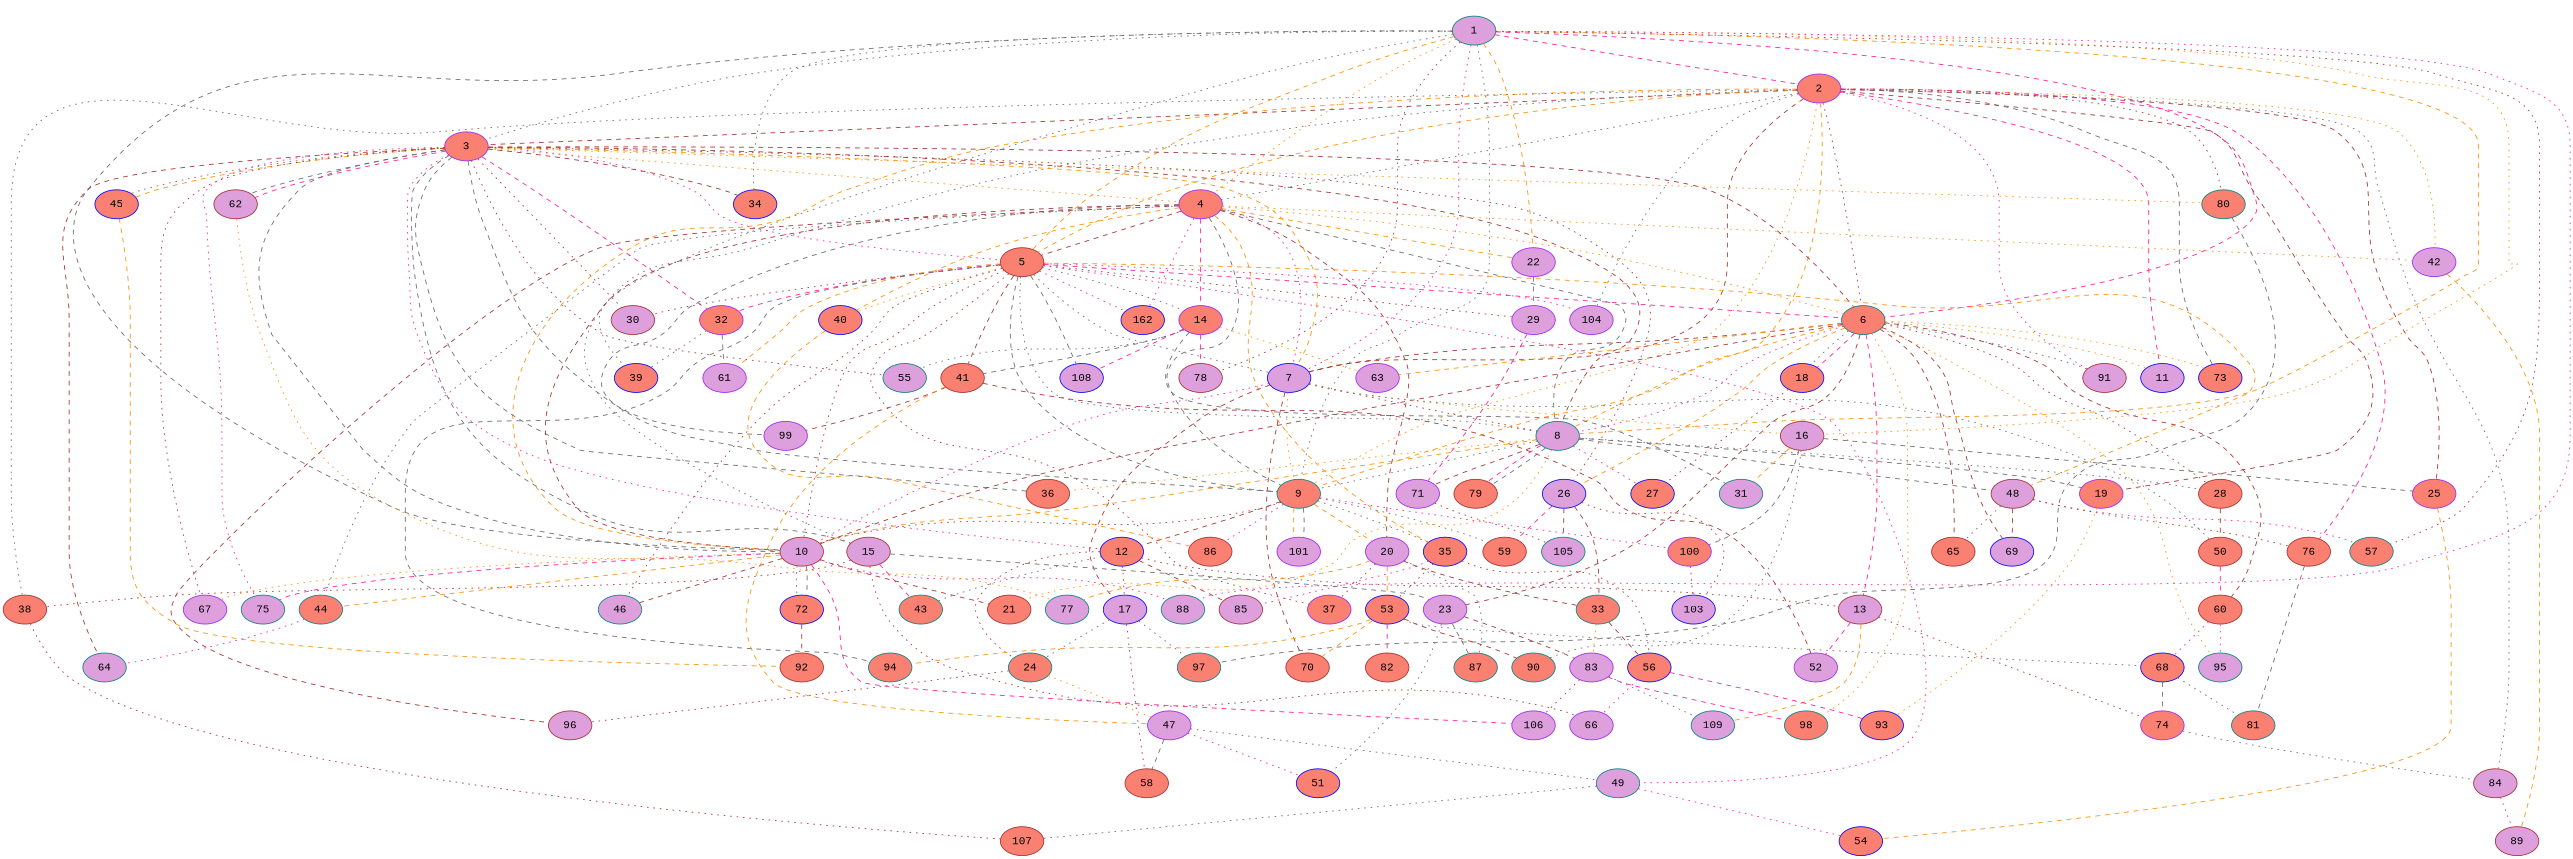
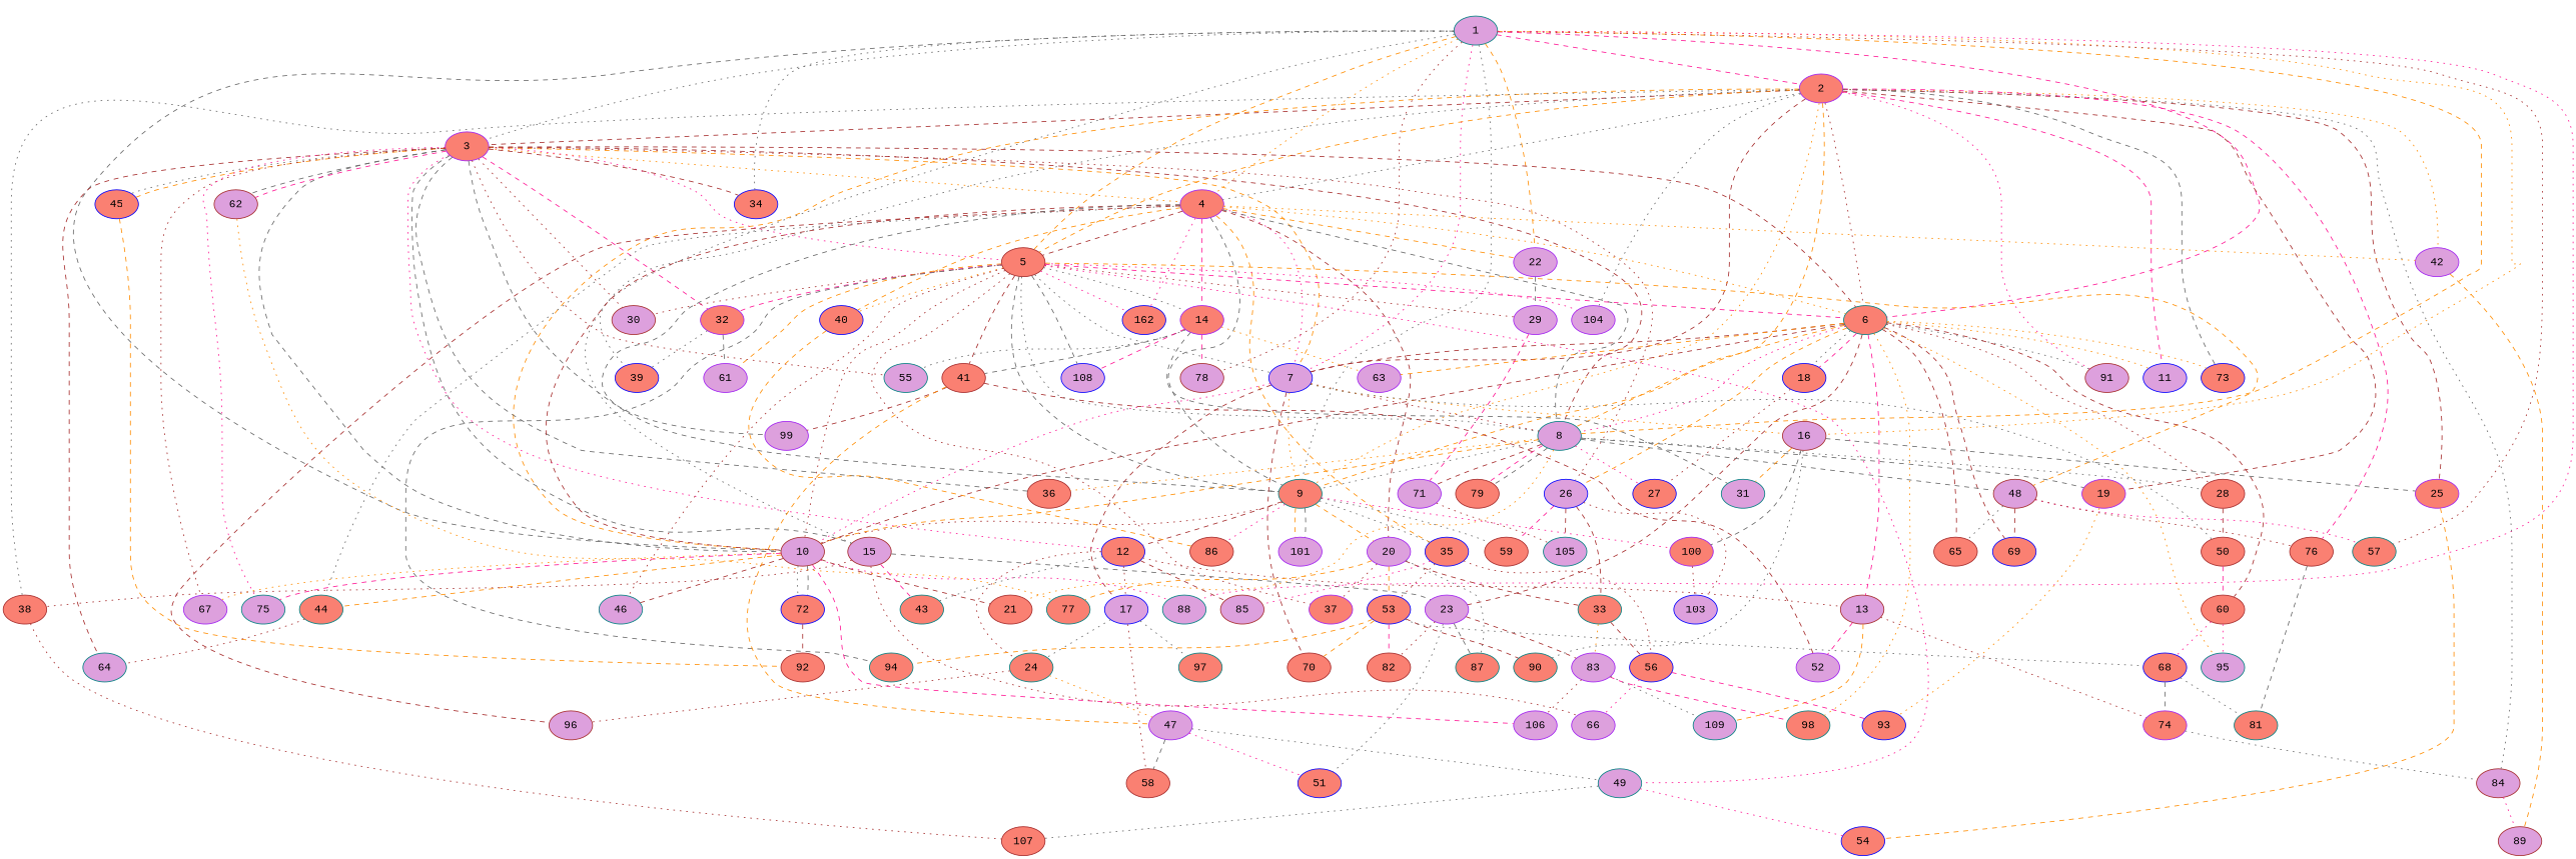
  graph {
    fontname="Liberation Mono"
    node [color=brown fillcolor=salmon fontname="Liberation Mono" style=filled]
    edge [color=brown fontname="Liberation Mono" style=dashed]
    1 [color=teal fillcolor=plum]
    2 [color=purple]
    3 [color=purple]
    4 [color=purple]
    5
    6 [color=teal]
    7 [color=blue fillcolor=plum]
    8 [color=teal fillcolor=plum]
    9 [color=teal]
    10 [fillcolor=plum]
    16 [fillcolor=plum]
    22 [color=purple fillcolor=plum]
    34 [color=blue]
    39 [color=blue]
    57 [color=teal]
    78 [fillcolor=plum]
    88 [color=teal fillcolor=plum]
    11 [color=blue fillcolor=plum]
    15 [fillcolor=plum]
    19 [color=purple]
    25 [color=purple]
    38
    42 [color=purple fillcolor=plum]
    73 [color=blue]
    76
-   80 [color=teal]
    84 [fillcolor=plum]
    91 [fillcolor=plum]
    104 [color=purple fillcolor=plum]
    12 [color=blue]
    26 [color=blue fillcolor=plum]
    30 [fillcolor=plum]
    32 [color=purple]
    36
    45 [color=blue]
    55 [color=teal fillcolor=plum]
    62 [fillcolor=plum]
    64 [color=teal fillcolor=plum]
    67 [color=purple fillcolor=plum]
    75 [color=teal fillcolor=plum]
    14 [color=purple]
    20 [color=purple fillcolor=plum]
    35 [color=blue]
    40 [color=blue]
    44 [color=teal]
    96 [fillcolor=plum]
    99 [color=purple fillcolor=plum]
    n48 [color=blue label=162]
    29 [color=purple fillcolor=plum]
    37 [color=purple]
    41
    46 [color=teal fillcolor=plum]
    48 [fillcolor=plum]
    49 [color=teal fillcolor=plum]
    61 [color=purple fillcolor=plum]
    94 [color=teal]
    108 [color=blue fillcolor=plum]
    13 [fillcolor=plum]
    18 [color=blue]
    23 [color=purple fillcolor=plum]
    28
    60
    63 [color=purple fillcolor=plum]
    65
-   69 [color=blue fillcolor=plum]
+   69 [color=blue]
    95 [color=teal fillcolor=plum]
    98 [color=teal]
    17 [color=blue fillcolor=plum]
    50
    70
    21
    27 [color=blue]
    71 [color=purple fillcolor=plum]
    79
    59
    86
    100 [color=purple]
    101 [color=purple fillcolor=plum]
    72 [color=blue]
    106 [color=purple fillcolor=plum]
    31 [color=teal fillcolor=plum]
    90 [color=teal]
    43 [color=teal]
    66 [color=purple fillcolor=plum]
    93 [color=blue]
    54 [color=blue]
    107
    89 [fillcolor=plum]
    81 [color=teal]
    97 [color=teal]
    24 [color=teal]
    85 [fillcolor=plum]
    33 [color=teal]
    103 [color=blue fillcolor=plum]
    105 [color=teal fillcolor=plum]
    92
-   77 [color=teal fillcolor=plum]
+   77 [color=teal]
    53 [color=blue]
    87 [color=teal]
    56 [color=blue]
    52 [color=purple fillcolor=plum]
    47 [color=purple fillcolor=plum]
    74 [color=purple]
    109 [color=teal fillcolor=plum]
    51 [color=blue]
    82
    83 [color=purple fillcolor=plum]
    68 [color=blue]
    58
    1 -- 2 [color=deeppink]
    1 -- 3 [color=gray40 style=dotted]
    1 -- 4 [color=darkorange style=dotted]
    1 -- 5 [color=darkorange]
    1 -- 6 [color=deeppink]
    1 -- 7 [color=deeppink style=dotted]
    1 -- 8 [color=darkorange]
    1 -- 9 [color=gray40 style=dotted]
    1 -- 10 [color=gray40]
    1 -- 16 [color=darkorange style=dotted]
    1 -- 22 [color=darkorange]
    1 -- 34 [color=gray40 style=dotted]
    1 -- 39 [color=gray40 style=dotted]
    1 -- 57 [style=dotted]
    1 -- 78 [style=dotted]
    1 -- 88 [color=deeppink style=dotted]
    2 -- 3
    2 -- 4 [color=gray40 style=dotted]
    2 -- 5 [color=darkorange]
    2 -- 6 [style=dotted]
    2 -- 7
    2 -- 8 [color=darkorange]
    2 -- 9 [color=darkorange style=dotted]
    2 -- 10 [color=darkorange]
    2 -- 11 [color=deeppink]
    2 -- 15 [color=gray40 style=dotted]
    2 -- 19
    2 -- 25
    2 -- 38 [color=gray40 style=dotted]
    2 -- 42 [color=darkorange style=dotted]
    2 -- 73 [color=gray40]
    2 -- 76 [color=deeppink]
-   2 -- 80 [style=dotted]
    2 -- 84 [color=gray40 style=dotted]
    2 -- 91 [color=deeppink style=dotted]
    2 -- 104 [color=gray40 style=dotted]
    3 -- 4 [color=darkorange style=dotted]
    3 -- 5 [color=deeppink style=dotted]
    3 -- 6
    3 -- 7 [color=darkorange]
    3 -- 8
    3 -- 9 [color=gray40]
    3 -- 10 [color=gray40]
    3 -- 34
    3 -- 15 [color=gray40]
-   3 -- 80 [color=darkorange style=dotted]
    3 -- 12 [color=deeppink style=dotted]
    3 -- 26 [style=dotted]
    3 -- 30 [style=dotted]
    3 -- 32 [color=deeppink]
    3 -- 36 [color=gray40]
    3 -- 45 [color=gray40 style=dotted]
    3 -- 45 [color=darkorange]
    3 -- 55 [style=dotted]
    3 -- 62 [color=gray40]
    3 -- 62 [color=deeppink]
    3 -- 64
    3 -- 67 [style=dotted]
    3 -- 75 [color=deeppink style=dotted]
    4 -- 5
    4 -- 6 [color=darkorange style=dotted]
    4 -- 7 [color=deeppink style=dotted]
    4 -- 8 [color=gray40]
    4 -- 9 [color=gray40]
    4 -- 10
    4 -- 22 [color=darkorange]
    4 -- 42 [color=darkorange style=dotted]
    4 -- 14 [color=deeppink]
    4 -- 20
    4 -- 35 [color=darkorange]
    4 -- 40 [color=darkorange]
    4 -- 44 [color=gray40 style=dotted]
    4 -- 96
    4 -- 99 [color=gray40]
    4 -- n48 [color=deeppink style=dotted]
    5 -- 6 [color=deeppink]
    5 -- 7 [color=gray40 style=dotted]
    5 -- 8 [color=gray40 style=dotted]
    5 -- 9 [color=gray40]
    5 -- 10 [style=dotted]
    5 -- 104 [color=deeppink style=dotted]
    5 -- 30 [style=dotted]
    5 -- 32 [color=deeppink]
    5 -- 14 [color=gray40 style=dotted]
    5 -- 40 [color=darkorange style=dotted]
    5 -- n48 [color=deeppink style=dotted]
    5 -- 29 [style=dotted]
    5 -- 37 [style=dotted]
    5 -- 41
    5 -- 46 [style=dotted]
    5 -- 48 [color=darkorange]
    5 -- 49 [color=deeppink style=dotted]
    5 -- 61 [color=darkorange]
    5 -- 94 [color=gray40]
    5 -- 108 [color=gray40]
    6 -- 7
    6 -- 8 [color=deeppink style=dotted]
    6 -- 9 [color=darkorange]
    6 -- 10
    6 -- 11 [color=darkorange style=dotted]
    6 -- 73 [color=darkorange style=dotted]
    6 -- 91 [color=gray40 style=dotted]
    6 -- 26 [color=darkorange]
    6 -- 13 [color=deeppink]
    6 -- 18 [color=gray40 style=dotted]
    6 -- 18 [color=deeppink]
    6 -- 23
    6 -- 28 [style=dotted]
    6 -- 60
    6 -- 63 [color=darkorange]
    6 -- 65
    6 -- 69
    6 -- 95 [color=darkorange style=dotted]
    6 -- 98 [color=darkorange style=dotted]
    7 -- 8 [style=dotted]
    7 -- 9 [color=darkorange style=dotted]
    7 -- 10 [color=deeppink style=dotted]
    7 -- 16 [color=darkorange style=dotted]
    7 -- 17
    7 -- 50 [color=gray40 style=dotted]
    7 -- 70
    8 -- 9 [color=gray40 style=dotted]
    8 -- 10 [color=darkorange]
    8 -- 19 [color=gray40]
    8 -- 36 [color=darkorange style=dotted]
    8 -- 48 [color=gray40]
    8 -- 28 [color=gray40 style=dotted]
    8 -- 21 [color=darkorange style=dotted]
    8 -- 27 [color=deeppink style=dotted]
    8 -- 71
    8 -- 79 [color=deeppink]
    8 -- 79 [color=gray40]
    9 -- 10 [style=dotted]
    9 -- 12
    9 -- 20 [color=darkorange]
    9 -- 35 [color=gray40 style=dotted]
    9 -- 59 [color=gray40 style=dotted]
    9 -- 86 [color=deeppink style=dotted]
    9 -- 100 [color=deeppink style=dotted]
    9 -- 101 [color=darkorange]
    9 -- 101 [color=gray40]
    10 -- 88 [color=deeppink style=dotted]
    10 -- 67 [color=darkorange style=dotted]
    10 -- 75 [color=deeppink]
    10 -- 44 [color=darkorange]
    10 -- 46
    10 -- 21
    10 -- 72 [color=gray40 style=dotted]
    10 -- 72 [color=gray40]
    10 -- 106 [color=deeppink]
    16 -- 25 [color=gray40]
    16 -- 100 [color=gray40]
    16 -- 31 [color=darkorange]
    16 -- 90 [color=gray40 style=dotted]
    22 -- 29 [color=gray40]
    15 -- 38 [style=dotted]
    15 -- 23 [color=gray40]
    15 -- 43 [color=deeppink]
    15 -- 66 [style=dotted]
    19 -- 93 [color=darkorange style=dotted]
    25 -- 54 [color=darkorange]
    38 -- 107 [style=dotted]
    42 -- 89 [color=darkorange]
    76 -- 81 [color=gray40]
-   80 -- 97 [color=gray40]
    84 -- 89 [color=deeppink style=dotted]
    12 -- 13 [style=dotted]
    12 -- 17 [style=dotted]
    12 -- 43 [color=gray40 style=dotted]
    12 -- 24 [style=dotted]
    12 -- 85
    26 -- 59 [color=deeppink]
    26 -- 33
    26 -- 103 [style=dotted]
    26 -- 105
    32 -- 39 [color=gray40 style=dotted]
    32 -- 61 [color=gray40]
    45 -- 92 [color=darkorange]
    62 -- 77 [color=darkorange style=dotted]
    14 -- 78 [color=deeppink]
    14 -- 55 [color=gray40 style=dotted]
    14 -- 41 [color=gray40]
    14 -- 108 [color=deeppink]
    14 -- 63 [color=darkorange style=dotted]
    14 -- 31 [color=gray40]
    20 -- 37 [style=dotted]
    20 -- 33
    20 -- 77 [color=darkorange]
    20 -- 53 [color=darkorange]
    20 -- 87 [color=gray40 style=dotted]
    35 -- 85 [color=deeppink style=dotted]
    35 -- 53 [style=dotted]
    35 -- 56 [style=dotted]
    40 -- 86 [color=darkorange]
-   44 -- 64 [color=deeppink style=dotted]
+   44 -- 64 [style=dotted]
    29 -- 71 [color=deeppink]
    41 -- 99
    41 -- 52
    41 -- 47 [color=darkorange]
    48 -- 57 [color=deeppink style=dotted]
    48 -- 76 [style=dotted]
    48 -- 65 [color=gray40 style=dotted]
    48 -- 69
    49 -- 54 [color=deeppink style=dotted]
    49 -- 107 [color=gray40 style=dotted]
    13 -- 52 [color=deeppink]
    13 -- 74 [style=dotted]
    13 -- 109 [color=darkorange]
    18 -- 27 [style=dotted]
    23 -- 87 [color=gray40]
    23 -- 51 [color=gray40 style=dotted]
+   23 -- 82 [style=dotted]
    23 -- 83
    28 -- 50
    60 -- 95 [color=deeppink style=dotted]
    60 -- 68 [color=deeppink style=dotted]
    17 -- 97 [color=gray40 style=dotted]
    17 -- 24 [color=gray40 style=dotted]
    17 -- 58 [style=dotted]
    50 -- 60 [color=deeppink]
    71 -- 105 [style=dotted]
    100 -- 103 [style=dotted]
    72 -- 92
    24 -- 96 [style=dotted]
    24 -- 47 [color=darkorange style=dotted]
    33 -- 56
    33 -- 83 [color=darkorange style=dotted]
    53 -- 94 [color=darkorange]
    53 -- 70 [color=darkorange]
    53 -- 90
    53 -- 82 [color=deeppink]
    53 -- 68 [color=gray40 style=dotted]
    56 -- 66 [color=deeppink style=dotted]
    56 -- 93 [color=deeppink]
    47 -- 49 [color=gray40 style=dotted]
    47 -- 51 [color=deeppink style=dotted]
    47 -- 58 [color=gray40]
    74 -- 84 [color=gray40 style=dotted]
    83 -- 98 [color=deeppink]
    83 -- 106 [style=dotted]
    83 -- 109 [color=gray40 style=dotted]
    68 -- 81 [color=gray40 style=dotted]
    68 -- 74 [color=gray40]
  }
